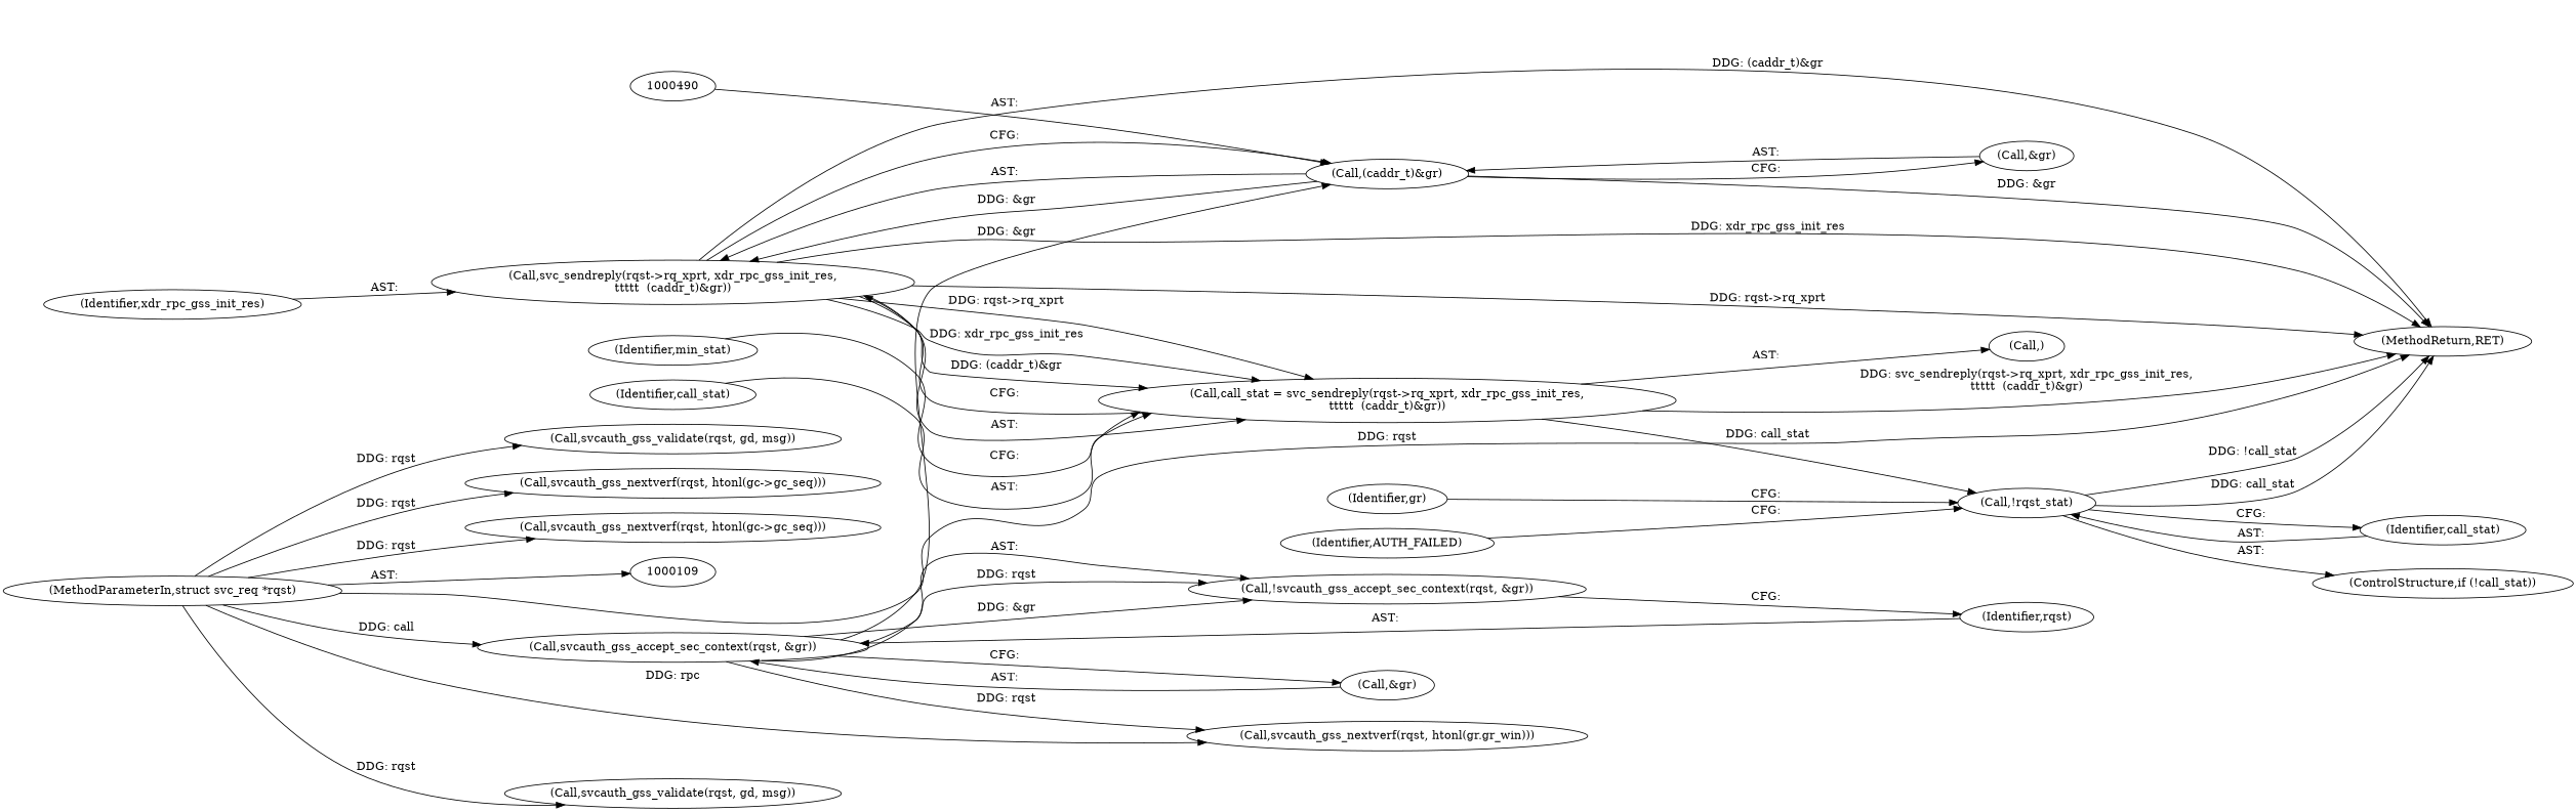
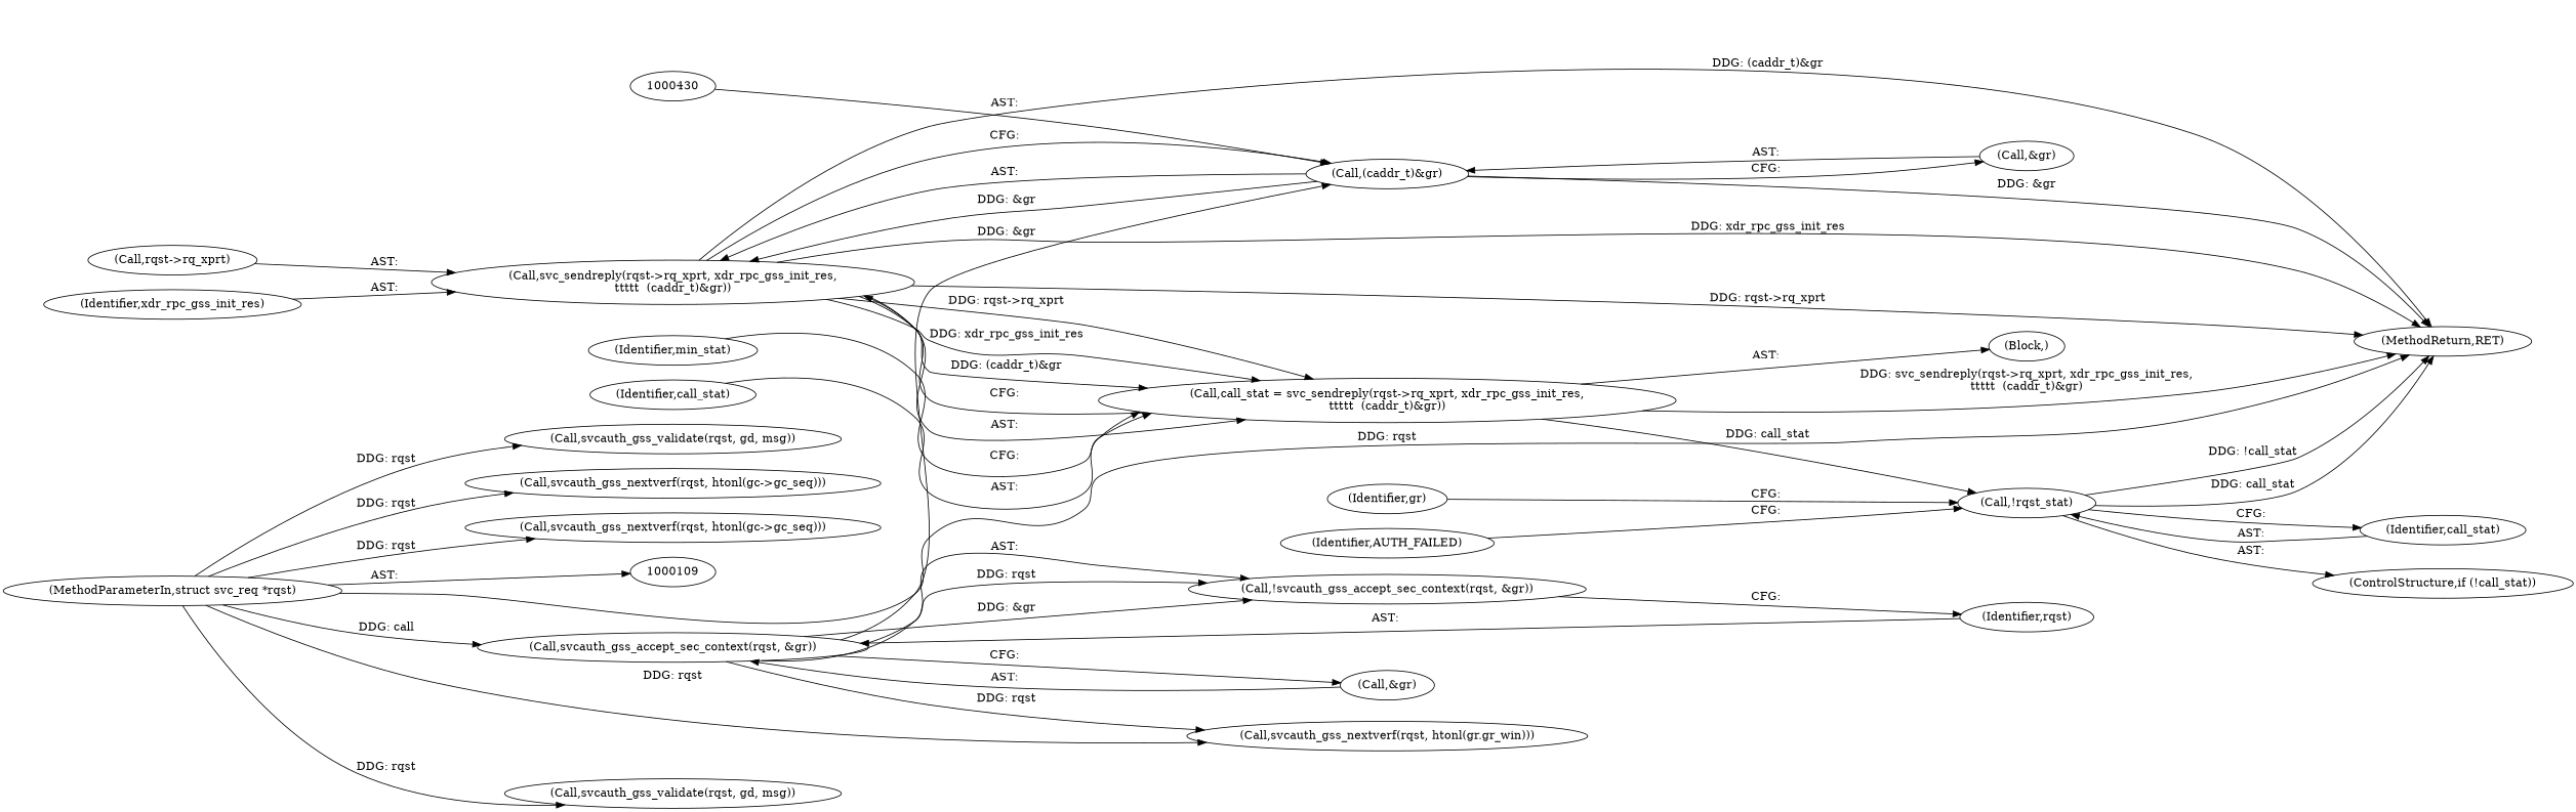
  digraph {
    rankdir=LR
    n1 [label="(Call,svc_sendreply(rqst->rq_xprt, xdr_rpc_gss_init_res,\n\t\t\t\t\t  (caddr_t)&gr))"]
    n2 [label="(Call,(caddr_t)&gr)"]
    n3 [label="(Call,call_stat = svc_sendreply(rqst->rq_xprt, xdr_rpc_gss_init_res,\n\t\t\t\t\t  (caddr_t)&gr))"]
    n4 [label="(MethodReturn,RET)"]
    n5 [label="(Call,&gr)"]
    n6 [label="(Call,!rqst_stat)"]
-   n7 [label="(Call,)"]
+   n7 [label="(Block,)"]
    n8 [label="(Call,svcauth_gss_accept_sec_context(rqst, &gr))"]
    n9 [label="(Call,!svcauth_gss_accept_sec_context(rqst, &gr))"]
    n10 [label="(Call,&gr)"]
    n11 [label="(Call,svcauth_gss_nextverf(rqst, htonl(gr.gr_win)))"]
    n12 [label="(Identifier,rqst)"]
    n13 [label="(MethodParameterIn,struct svc_req *rqst)"]
    n14 [label="(Call,svcauth_gss_validate(rqst, gd, msg))"]
    n15 [label="(Call,svcauth_gss_validate(rqst, gd, msg))"]
    n16 [label="(Call,svcauth_gss_nextverf(rqst, htonl(gc->gc_seq)))"]
    n17 [label="(Call,svcauth_gss_nextverf(rqst, htonl(gc->gc_seq)))"]
    1000109
    n19 [label="(Identifier,call_stat)"]
    n20 [label="(ControlStructure,if (!call_stat))"]
    n21 [label="(Identifier,min_stat)"]
    n22 [label="(Identifier,call_stat)"]
+   n23 [label="(Call,rqst->rq_xprt)"]
    n24 [label="(Identifier,AUTH_FAILED)"]
    n25 [label="(Identifier,xdr_rpc_gss_init_res)"]
    n26 [label="(Identifier,gr)"]
-   1000490
+   1000490 [label=1000430]
    n1 -> n2 [label="CFG: "]
    n1 -> n3 [label="AST: "]
    n1 -> n3 [label="DDG: rqst->rq_xprt"]
    n1 -> n3 [label="DDG: xdr_rpc_gss_init_res"]
    n1 -> n3 [label="DDG: (caddr_t)&gr"]
    n1 -> n4 [label="DDG: (caddr_t)&gr"]
    n1 -> n4 [label="DDG: xdr_rpc_gss_init_res"]
    n1 -> n4 [label="DDG: rqst->rq_xprt"]
    n2 -> n1 [label="AST: "]
    n2 -> n1 [label="DDG: &gr"]
    n2 -> n4 [label="DDG: &gr"]
    n2 -> n5 [label="CFG: "]
    n3 -> n1 [label="CFG: "]
    n3 -> n4 [label="DDG: svc_sendreply(rqst->rq_xprt, xdr_rpc_gss_init_res,\n\t\t\t\t\t  (caddr_t)&gr)"]
    n3 -> n6 [label="DDG: call_stat"]
    n3 -> n7 [label="AST: "]
    n5 -> n2 [label="AST: "]
    n6 -> n4 [label="DDG: !call_stat"]
    n6 -> n4 [label="DDG: call_stat"]
    n6 -> n19 [label="CFG: "]
    n6 -> n20 [label="AST: "]
    n8 -> n2 [label="DDG: &gr"]
    n8 -> n9 [label="AST: "]
    n8 -> n9 [label="DDG: rqst"]
    n8 -> n9 [label="DDG: &gr"]
    n8 -> n10 [label="CFG: "]
    n8 -> n11 [label="DDG: rqst"]
    n9 -> n12 [label="CFG: "]
    n10 -> n8 [label="AST: "]
    n12 -> n8 [label="AST: "]
    n13 -> n4 [label="DDG: rqst"]
    n13 -> n8 [label="DDG: call"]
-   n13 -> n11 [label="DDG: rpc"]
+   n13 -> n11 [label="DDG: rqst"]
    n13 -> n14 [label="DDG: rqst"]
    n13 -> n15 [label="DDG: rqst"]
    n13 -> n16 [label="DDG: rqst"]
    n13 -> n17 [label="DDG: rqst"]
    n13 -> 1000109 [label="AST: "]
    n19 -> n6 [label="AST: "]
    n21 -> n3 [label="CFG: "]
    n22 -> n3 [label="AST: "]
+   n23 -> n1 [label="AST: "]
    n24 -> n6 [label="CFG: "]
    n25 -> n1 [label="AST: "]
    n26 -> n6 [label="CFG: "]
    1000490 -> n2 [label="AST: "]
  }
